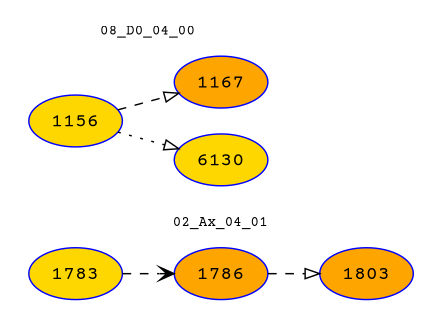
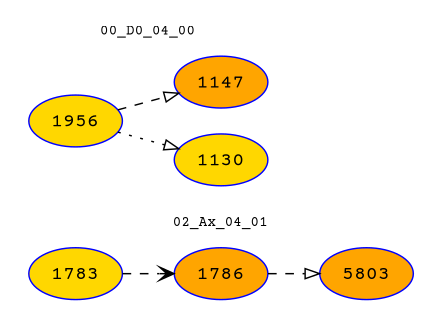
  digraph {
    fontname="Courier Prime"
    rankdir=LR
    node [color=blue fillcolor=orange fontname="Courier Prime" style=filled]
    edge [arrowhead=onormal color=black fontname="Courier Prime" style=dashed]
    n1 [label=1786]
    n2 [fillcolor=gold label=1783]
-   n3 [label=1803]
-   n4 [fillcolor=gold label=1156]
-   n5 [fillcolor=gold label=6130]
-   n6 [label=1167]
+   n3 [label=5803]
+   n4 [fillcolor=gold label=1956]
+   n5 [fillcolor=gold label=1130]
+   n6 [label=1147]
    subgraph cluster_1 {
      color=white
      fontsize=10
      label="02_Ax_04_01"
      n1
      n2
      n3
    }
    subgraph cluster_2 {
      color=white
      fontsize=10
-     label="08_D0_04_00"
+     label="00_D0_04_00"
      n4
      n5
      n6
    }
    n1 -> n3
    n2 -> n1 [arrowhead=vee]
    n4 -> n5 [style=dotted]
    n4 -> n6
  }
